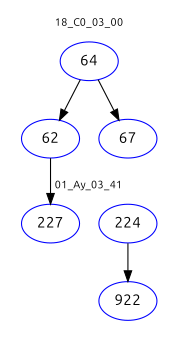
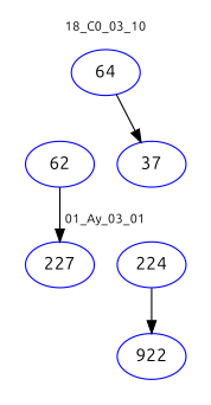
  digraph {
    fontname=Ubuntu
    node [color=blue fontname=Ubuntu]
    edge [color=black fontname=Ubuntu]
    n1 [label=224]
    n2 [label=922]
    n3 [label=227]
    n4 [label=64]
    n5 [label=62]
-   n6 [label=67]
+   n6 [label=37]
    subgraph cluster_1 {
      color=white
      fontsize=10
-     label="01_Ay_03_41"
+     label="01_Ay_03_01"
      n1
      n2
      n3
    }
    subgraph cluster_2 {
      color=white
      fontsize=10
-     label="18_C0_03_00"
+     label="18_C0_03_10"
      n4
      n5
      n6
    }
    n1 -> n2
-   n4 -> n5
    n4 -> n6
    n5 -> n3
  }
